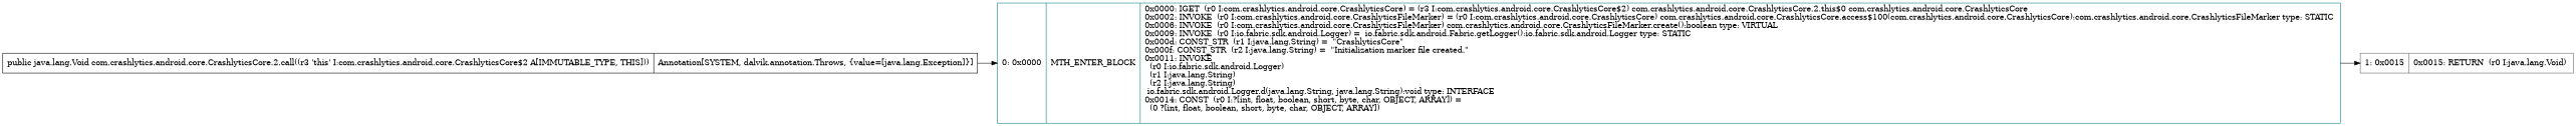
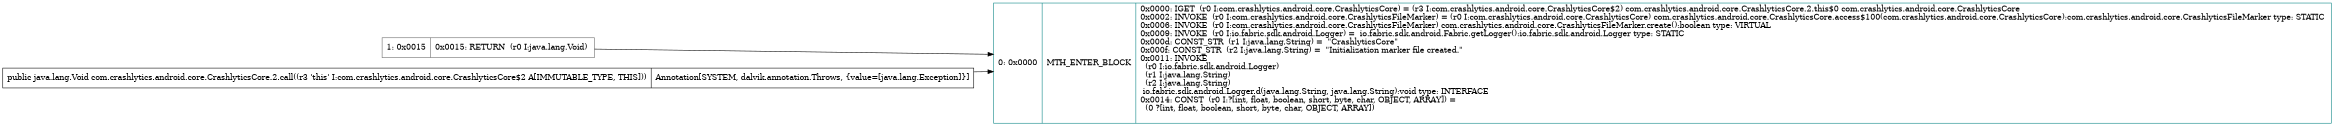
  digraph {
    rankdir=LR
    node [shape=record]
    n1 [label="{0\:\ 0x0000|MTH_ENTER_BLOCK\l|0x0000: IGET  (r0 I:com.crashlytics.android.core.CrashlyticsCore) = (r3 I:com.crashlytics.android.core.CrashlyticsCore$2) com.crashlytics.android.core.CrashlyticsCore.2.this$0 com.crashlytics.android.core.CrashlyticsCore \l0x0002: INVOKE  (r0 I:com.crashlytics.android.core.CrashlyticsFileMarker) = (r0 I:com.crashlytics.android.core.CrashlyticsCore) com.crashlytics.android.core.CrashlyticsCore.access$100(com.crashlytics.android.core.CrashlyticsCore):com.crashlytics.android.core.CrashlyticsFileMarker type: STATIC \l0x0006: INVOKE  (r0 I:com.crashlytics.android.core.CrashlyticsFileMarker) com.crashlytics.android.core.CrashlyticsFileMarker.create():boolean type: VIRTUAL \l0x0009: INVOKE  (r0 I:io.fabric.sdk.android.Logger) =  io.fabric.sdk.android.Fabric.getLogger():io.fabric.sdk.android.Logger type: STATIC \l0x000d: CONST_STR  (r1 I:java.lang.String) =  \"CrashlyticsCore\" \l0x000f: CONST_STR  (r2 I:java.lang.String) =  \"Initialization marker file created.\" \l0x0011: INVOKE  \l  (r0 I:io.fabric.sdk.android.Logger)\l  (r1 I:java.lang.String)\l  (r2 I:java.lang.String)\l io.fabric.sdk.android.Logger.d(java.lang.String, java.lang.String):void type: INTERFACE \l0x0014: CONST  (r0 I:?[int, float, boolean, short, byte, char, OBJECT, ARRAY]) = \l  (0 ?[int, float, boolean, short, byte, char, OBJECT, ARRAY])\l \l}" color=teal]
    n2 [label="{1\:\ 0x0015|0x0015: RETURN  (r0 I:java.lang.Void) \l}" color=gray40]
    n3 [label="{public java.lang.Void com.crashlytics.android.core.CrashlyticsCore.2.call((r3 'this' I:com.crashlytics.android.core.CrashlyticsCore$2 A[IMMUTABLE_TYPE, THIS]))  | Annotation[SYSTEM, dalvik.annotation.Throws, \{value=[java.lang.Exception]\}]\l}" color=black]
-   n1 -> n2
+   n2 -> n1
    n3 -> n1
  }
